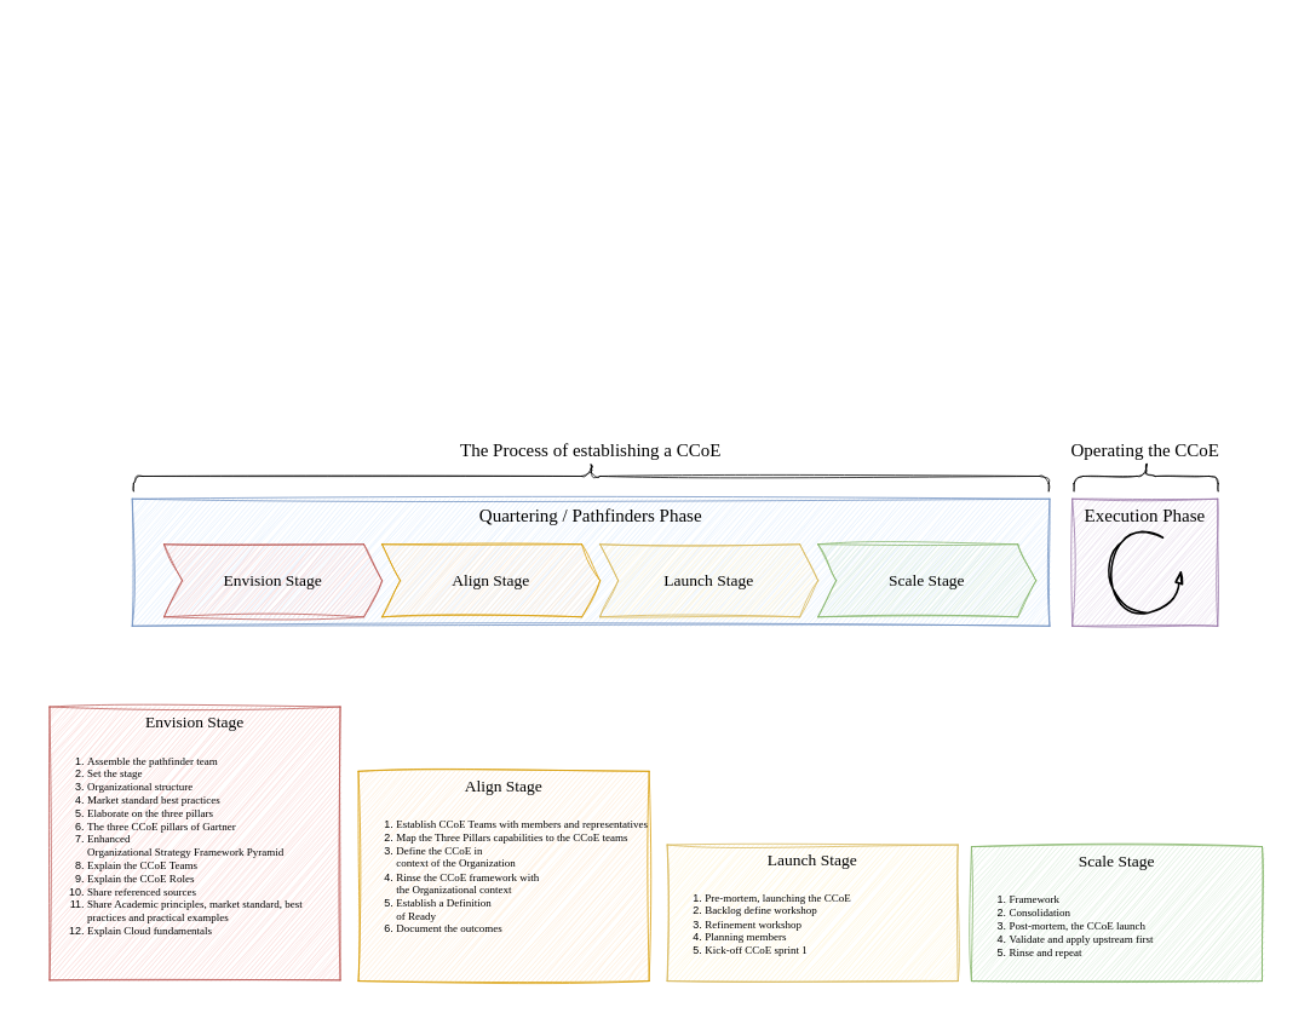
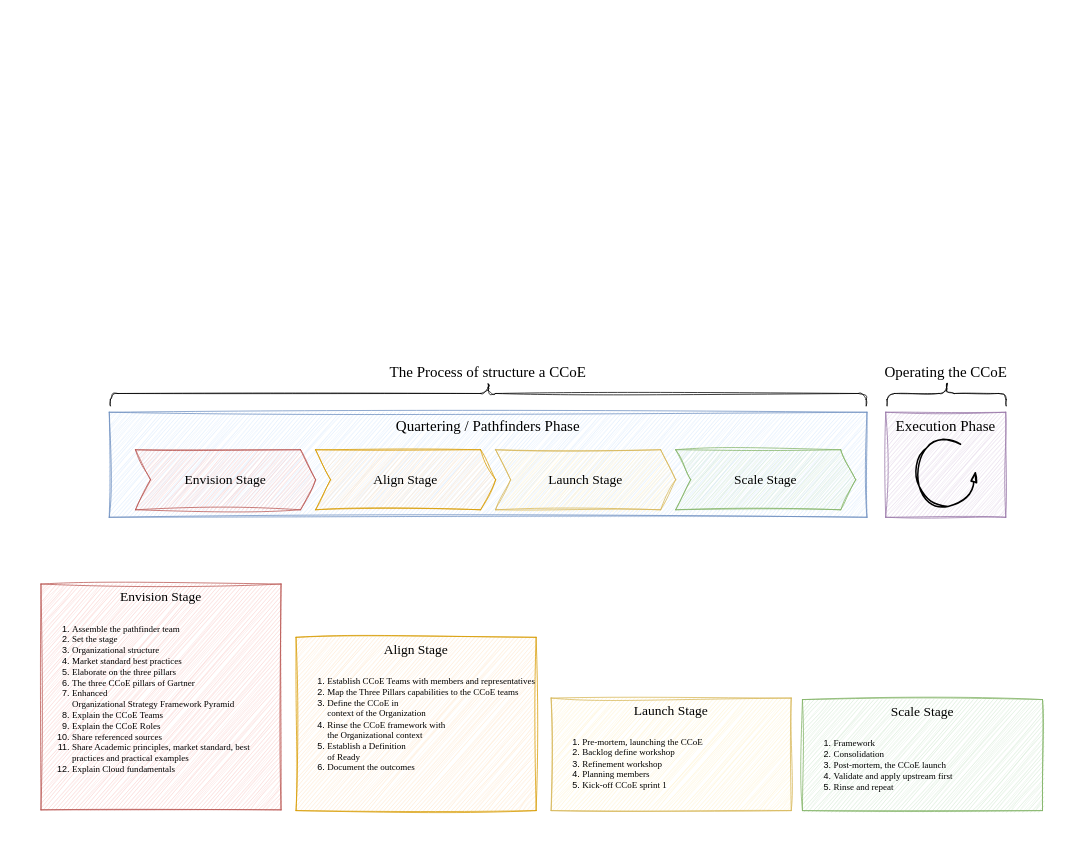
  <mxCell id="0" />
  <mxCell id="1" parent="0" />
  <mxCell id="2" value="" style="rounded=0;whiteSpace=wrap;html=1;strokeColor=none;" vertex="1" parent="1"><mxGeometry x="20" y="459" width="1400" height="660" as="geometry" /></mxCell>
  <mxCell id="3" value="Quartering / Pathfinders Phase" style="rounded=0;whiteSpace=wrap;html=1;fontFamily=Architects Daughter;fontSource=https%3A%2F%2Ffonts.googleapis.com%2Fcss%3Ffamily%3DArchitects%2BDaughter;fontSize=20;verticalAlign=top;fillColor=#dae8fc;strokeColor=#6c8ebf;sketch=1;curveFitting=1;jiggle=2;shadow=0;" parent="1" vertex="1"><mxGeometry x="145" y="549" width="1010" height="140" as="geometry" /></mxCell>
  <mxCell id="4" value="Envision Stage" style="rounded=0;whiteSpace=wrap;html=1;fontFamily=Architects Daughter;fontSource=https%3A%2F%2Ffonts.googleapis.com%2Fcss%3Ffamily%3DArchitects%2BDaughter;fontSize=18;verticalAlign=top;fillColor=#f8cecc;strokeColor=#b85450;sketch=1;curveFitting=1;jiggle=2;" parent="1" vertex="1"><mxGeometry x="54" y="778" width="320" height="301" as="geometry" /></mxCell>
  <mxCell id="5" value="&lt;div&gt;&lt;ol&gt;&lt;li&gt;&lt;font face=&quot;Comic Sans MS&quot;&gt;Assemble the pathfinder team&lt;/font&gt;&lt;/li&gt;&lt;li&gt;&lt;span style=&quot;font-family: &amp;quot;Comic Sans MS&amp;quot;; background-color: transparent; color: light-dark(rgb(0, 0, 0), rgb(255, 255, 255));&quot;&gt;Set the stage&lt;/span&gt;&lt;/li&gt;&lt;li&gt;&lt;span style=&quot;font-family: &amp;quot;Comic Sans MS&amp;quot;; background-color: transparent; color: light-dark(rgb(0, 0, 0), rgb(255, 255, 255));&quot;&gt;Organizational structure&lt;/span&gt;&lt;/li&gt;&lt;li&gt;&lt;span style=&quot;font-family: &amp;quot;Comic Sans MS&amp;quot;; background-color: transparent; color: light-dark(rgb(0, 0, 0), rgb(255, 255, 255));&quot;&gt;Market standard best practices&lt;/span&gt;&lt;/li&gt;&lt;li&gt;&lt;span style=&quot;font-family: &amp;quot;Comic Sans MS&amp;quot;; background-color: transparent; color: light-dark(rgb(0, 0, 0), rgb(255, 255, 255));&quot;&gt;Elaborate on the three pillars&lt;/span&gt;&lt;/li&gt;&lt;li&gt;&lt;span style=&quot;font-family: &amp;quot;Comic Sans MS&amp;quot;; background-color: transparent; color: light-dark(rgb(0, 0, 0), rgb(255, 255, 255));&quot;&gt;The three CCoE pillars of Gartner&lt;/span&gt;&lt;/li&gt;&lt;li&gt;&lt;span style=&quot;font-family: &amp;quot;Comic Sans MS&amp;quot;; background-color: transparent; color: light-dark(rgb(0, 0, 0), rgb(255, 255, 255));&quot;&gt;Enhanced&lt;/span&gt;&lt;br style=&quot;font-family: &amp;quot;Comic Sans MS&amp;quot;; background-color: transparent; color: light-dark(rgb(0, 0, 0), rgb(255, 255, 255));&quot;&gt;&lt;span style=&quot;font-family: &amp;quot;Comic Sans MS&amp;quot;; background-color: transparent; color: light-dark(rgb(0, 0, 0), rgb(255, 255, 255));&quot;&gt;Organizational Strategy Framework Pyramid&lt;/span&gt;&lt;/li&gt;&lt;li&gt;&lt;span style=&quot;font-family: &amp;quot;Comic Sans MS&amp;quot;; background-color: transparent; color: light-dark(rgb(0, 0, 0), rgb(255, 255, 255));&quot;&gt;Explain the CCoE Teams&lt;/span&gt;&lt;/li&gt;&lt;li&gt;&lt;span style=&quot;font-family: &amp;quot;Comic Sans MS&amp;quot;; background-color: transparent; color: light-dark(rgb(0, 0, 0), rgb(255, 255, 255));&quot;&gt;Explain the CCoE Roles&lt;/span&gt;&lt;/li&gt;&lt;li&gt;&lt;span style=&quot;font-family: &amp;quot;Comic Sans MS&amp;quot;; background-color: transparent; color: light-dark(rgb(0, 0, 0), rgb(255, 255, 255));&quot;&gt;Share referenced sources&lt;/span&gt;&lt;/li&gt;&lt;li&gt;&lt;span style=&quot;font-family: &amp;quot;Comic Sans MS&amp;quot;; background-color: transparent; color: light-dark(rgb(0, 0, 0), rgb(255, 255, 255));&quot;&gt;Share Academic principles, market standard, best practices and practical examples&lt;/span&gt;&lt;/li&gt;&lt;li&gt;&lt;span style=&quot;font-family: &amp;quot;Comic Sans MS&amp;quot;; background-color: transparent; color: light-dark(rgb(0, 0, 0), rgb(255, 255, 255));&quot;&gt;Explain Cloud fundamentals&lt;/span&gt;&lt;/li&gt;&lt;/ol&gt;&lt;/div&gt;&lt;div&gt;&lt;br&gt;&lt;/div&gt;" style="text;html=1;align=left;verticalAlign=top;whiteSpace=wrap;rounded=0;" parent="1" vertex="1"><mxGeometry x="54" y="812" width="320" height="268" as="geometry" /></mxCell>
  <mxCell id="6" value="Launch Stage" style="rounded=0;whiteSpace=wrap;html=1;fontFamily=Architects Daughter;fontSource=https%3A%2F%2Ffonts.googleapis.com%2Fcss%3Ffamily%3DArchitects%2BDaughter;fontSize=18;verticalAlign=top;fillColor=#fff2cc;strokeColor=#d6b656;movable=1;resizable=1;rotatable=1;deletable=1;editable=1;locked=0;connectable=1;sketch=1;curveFitting=1;jiggle=2;" parent="1" vertex="1"><mxGeometry x="734" y="930" width="320" height="150" as="geometry" /></mxCell>
  <mxCell id="7" value="Scale Stage" style="rounded=0;whiteSpace=wrap;html=1;fontFamily=Architects Daughter;fontSource=https%3A%2F%2Ffonts.googleapis.com%2Fcss%3Ffamily%3DArchitects%2BDaughter;fontSize=18;verticalAlign=top;fillColor=#d5e8d4;strokeColor=#82b366;sketch=1;curveFitting=1;jiggle=2;" parent="1" vertex="1"><mxGeometry x="1069" y="932" width="320" height="148" as="geometry" /></mxCell>
  <mxCell id="8" value="&lt;div&gt;&lt;ol&gt;&lt;li&gt;&lt;font face=&quot;Comic Sans MS&quot;&gt;Pre-mortem, launching the CCoE&lt;/font&gt;&lt;/li&gt;&lt;li&gt;&lt;font face=&quot;Comic Sans MS&quot;&gt;Backlog define workshop&lt;/font&gt;&lt;/li&gt;&lt;li&gt;&lt;font face=&quot;Comic Sans MS&quot;&gt;Refinement workshop&lt;/font&gt;&lt;/li&gt;&lt;li&gt;&lt;font face=&quot;Comic Sans MS&quot;&gt;Planning members&lt;/font&gt;&lt;/li&gt;&lt;li&gt;&lt;font face=&quot;Comic Sans MS&quot;&gt;Kick-off CCoE sprint 1&lt;/font&gt;&lt;/li&gt;&lt;/ol&gt;&lt;/div&gt;&lt;div&gt;&lt;br&gt;&lt;/div&gt;" style="text;html=1;align=left;verticalAlign=top;whiteSpace=wrap;rounded=0;movable=1;resizable=1;rotatable=1;deletable=1;editable=1;locked=0;connectable=1;" parent="1" vertex="1"><mxGeometry x="734" y="963" width="320" height="117" as="geometry" /></mxCell>
  <mxCell id="9" value="&lt;div&gt;&lt;ol&gt;&lt;li&gt;&lt;font face=&quot;Comic Sans MS&quot;&gt;Framework&lt;/font&gt;&lt;/li&gt;&lt;li&gt;&lt;font face=&quot;Comic Sans MS&quot;&gt;Consolidation&lt;/font&gt;&lt;/li&gt;&lt;li&gt;&lt;font face=&quot;Comic Sans MS&quot;&gt;Post-mortem, the CCoE launch&lt;/font&gt;&lt;/li&gt;&lt;li&gt;&lt;font face=&quot;Comic Sans MS&quot;&gt;Validate and apply upstream first&lt;/font&gt;&lt;/li&gt;&lt;li&gt;&lt;font face=&quot;Comic Sans MS&quot;&gt;Rinse and repeat&lt;/font&gt;&lt;/li&gt;&lt;/ol&gt;&lt;/div&gt;&lt;div&gt;&lt;br&gt;&lt;/div&gt;" style="text;html=1;align=left;verticalAlign=top;whiteSpace=wrap;rounded=0;" parent="1" vertex="1"><mxGeometry x="1069" y="965" width="320" height="114" as="geometry" /></mxCell>
  <mxCell id="10" value="&lt;span style=&quot;font-family: &amp;quot;Architects Daughter&amp;quot;; font-size: 18px;&quot;&gt;Envision Stage&lt;/span&gt;" style="shape=step;perimeter=stepPerimeter;whiteSpace=wrap;html=1;fixedSize=1;fillColor=#f8cecc;strokeColor=#b85450;sketch=1;curveFitting=1;jiggle=2;" vertex="1" parent="1"><mxGeometry x="180" y="599" width="240" height="80" as="geometry" /></mxCell>
  <mxCell id="11" value="&lt;span style=&quot;font-family: &amp;quot;Architects Daughter&amp;quot;; font-size: 18px;&quot;&gt;Align Stage&lt;/span&gt;" style="shape=step;perimeter=stepPerimeter;whiteSpace=wrap;html=1;fixedSize=1;fillColor=#ffe6cc;strokeColor=#d79b00;sketch=1;curveFitting=1;jiggle=2;" vertex="1" parent="1"><mxGeometry x="420" y="599" width="240" height="80" as="geometry" /></mxCell>
  <mxCell id="12" value="&lt;span style=&quot;font-family: &amp;quot;Architects Daughter&amp;quot;; font-size: 18px;&quot;&gt;Launch Stage&lt;/span&gt;" style="shape=step;perimeter=stepPerimeter;whiteSpace=wrap;html=1;fixedSize=1;fillColor=#fff2cc;strokeColor=#d6b656;sketch=1;curveFitting=1;jiggle=2;" vertex="1" parent="1"><mxGeometry x="660" y="599" width="240" height="80" as="geometry" /></mxCell>
  <mxCell id="13" value="&lt;span style=&quot;font-family: &amp;quot;Architects Daughter&amp;quot;; font-size: 18px;&quot;&gt;Scale Stage&lt;/span&gt;" style="shape=step;perimeter=stepPerimeter;whiteSpace=wrap;html=1;fixedSize=1;fillColor=#d5e8d4;strokeColor=#82b366;sketch=1;curveFitting=1;jiggle=2;" vertex="1" parent="1"><mxGeometry x="900" y="599" width="240" height="80" as="geometry" /></mxCell>
  <mxCell id="14" value="" style="shape=curlyBracket;whiteSpace=wrap;html=1;rounded=1;flipH=1;labelPosition=right;verticalLabelPosition=middle;align=left;verticalAlign=middle;rotation=-90;sketch=1;curveFitting=1;jiggle=2;" vertex="1" parent="1"><mxGeometry x="633.75" y="20.25" width="33" height="1007.5" as="geometry" /></mxCell>
  <mxCell id="15" value="&lt;font face=&quot;Architects Daughter&quot;&gt;&lt;span style=&quot;font-size: 20px;&quot;&gt;Operating the CCoE&lt;/span&gt;&lt;/font&gt;" style="text;html=1;align=center;verticalAlign=middle;whiteSpace=wrap;rounded=0;" vertex="1" parent="1"><mxGeometry x="1107.63" y="479" width="304.75" height="30" as="geometry" /></mxCell>
  <mxCell id="16" value="&lt;span style=&quot;font-family: &amp;quot;Architects Daughter&amp;quot;; font-size: 20px;&quot;&gt;Execution Phase&lt;/span&gt;" style="rounded=0;whiteSpace=wrap;html=1;fillColor=#e1d5e7;strokeColor=#9673a6;verticalAlign=top;sketch=1;curveFitting=1;jiggle=2;" vertex="1" parent="1"><mxGeometry x="1180" y="549" width="160" height="140" as="geometry" /></mxCell>
  <mxCell id="17" value="" style="shape=curlyBracket;whiteSpace=wrap;html=1;rounded=1;flipH=1;labelPosition=right;verticalLabelPosition=middle;align=left;verticalAlign=middle;rotation=-90;sketch=1;curveFitting=1;jiggle=2;" vertex="1" parent="1"><mxGeometry x="1244.63" y="444.63" width="33" height="158.75" as="geometry" /></mxCell>
- <mxCell id="18" value="&lt;span style=&quot;font-family: &amp;quot;Architects Daughter&amp;quot;; font-size: 20px;&quot;&gt;The Process of establishing a CCoE&lt;/span&gt;" style="text;html=1;align=center;verticalAlign=middle;whiteSpace=wrap;rounded=0;sketch=1;curveFitting=1;jiggle=2;" vertex="1" parent="1"><mxGeometry x="469.06" y="479" width="362.38" height="30" as="geometry" /></mxCell>
+ <mxCell id="18" value="&lt;span style=&quot;font-family: &amp;quot;Architects Daughter&amp;quot;; font-size: 20px;&quot;&gt;The Process of structure a CCoE&lt;/span&gt;" style="text;html=1;align=center;verticalAlign=middle;whiteSpace=wrap;rounded=0;sketch=1;curveFitting=1;jiggle=2;" vertex="1" parent="1"><mxGeometry x="469.06" y="479" width="362.38" height="30" as="geometry" /></mxCell>
  <mxCell id="19" value="" style="verticalLabelPosition=bottom;html=1;verticalAlign=top;strokeWidth=2;shape=mxgraph.lean_mapping.physical_pull;pointerEvents=1;sketch=1;curveFitting=1;jiggle=2;" vertex="1" parent="1"><mxGeometry x="1221.13" y="585" width="80" height="90" as="geometry" /></mxCell>
  <mxCell id="20" value="Align Stage" style="rounded=0;whiteSpace=wrap;html=1;fontFamily=Architects Daughter;fontSource=https%3A%2F%2Ffonts.googleapis.com%2Fcss%3Ffamily%3DArchitects%2BDaughter;fontSize=18;verticalAlign=top;fillColor=#ffe6cc;strokeColor=#d79b00;movable=1;resizable=1;rotatable=1;deletable=1;editable=1;locked=0;connectable=1;sketch=1;curveFitting=1;jiggle=2;" parent="1" vertex="1"><mxGeometry x="394" y="849" width="320" height="231" as="geometry" /></mxCell>
  <mxCell id="21" value="&lt;div&gt;&lt;ol&gt;&lt;li&gt;&lt;span style=&quot;background-color: transparent; color: light-dark(rgb(0, 0, 0), rgb(255, 255, 255));&quot;&gt;&lt;font face=&quot;Comic Sans MS&quot;&gt;Establish CCoE Teams with members and representatives&lt;/font&gt;&lt;/span&gt;&lt;/li&gt;&lt;li&gt;&lt;span style=&quot;background-color: transparent; color: light-dark(rgb(0, 0, 0), rgb(255, 255, 255));&quot;&gt;&lt;font face=&quot;Comic Sans MS&quot;&gt;Map the Three Pillars capabilities to the CCoE teams&lt;/font&gt;&lt;/span&gt;&lt;/li&gt;&lt;li&gt;&lt;font face=&quot;Comic Sans MS&quot;&gt;&lt;span style=&quot;background-color: transparent; color: light-dark(rgb(0, 0, 0), rgb(255, 255, 255));&quot;&gt;Define the CCoE&amp;nbsp;&lt;/span&gt;in&lt;br&gt;context of the Organization&lt;/font&gt;&lt;/li&gt;&lt;li&gt;&lt;font face=&quot;Comic Sans MS&quot;&gt;&lt;span style=&quot;background-color: transparent; color: light-dark(rgb(0, 0, 0), rgb(255, 255, 255));&quot;&gt;Rinse the CCoE framework&amp;nbsp;&lt;/span&gt;with&lt;br&gt;the Organizational context&lt;/font&gt;&lt;/li&gt;&lt;li&gt;&lt;font face=&quot;Comic Sans MS&quot;&gt;Establish a&amp;nbsp;Definition&lt;br&gt;of Ready&lt;/font&gt;&lt;/li&gt;&lt;li&gt;&lt;font face=&quot;Comic Sans MS&quot;&gt;Document the outcomes&lt;/font&gt;&lt;/li&gt;&lt;/ol&gt;&lt;/div&gt;&lt;div&gt;&lt;br&gt;&lt;/div&gt;" style="text;html=1;align=left;verticalAlign=top;whiteSpace=wrap;rounded=0;movable=1;resizable=1;rotatable=1;deletable=1;editable=1;locked=0;connectable=1;" parent="1" vertex="1"><mxGeometry x="394" y="882" width="320" height="198" as="geometry" /></mxCell>
